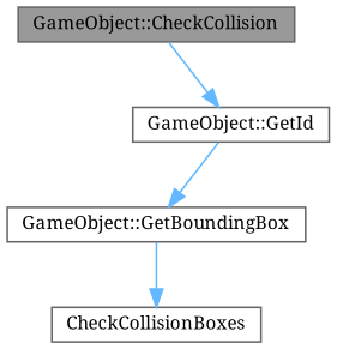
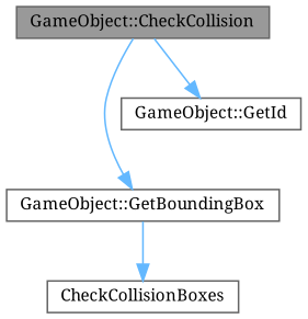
  digraph {
    fontname="Noto Serif"
    rankdir=TB
    node [color=grey40 fillcolor=white fontname="Noto Serif" fontsize=10 shape=box style=filled]
    edge [color=steelblue1 fontname="Noto Serif" fontsize=10 labelfontname=Helvetica labelfontsize=10 style=solid]
    n1 [color=gray40 fillcolor=grey60 fontcolor=black height=0.2 label="GameObject::CheckCollision" width=0.4]
    n2 [height=0.2 label="GameObject::GetBoundingBox" width=0.4]
    n3 [height=0.2 label="GameObject::GetId" width=0.4]
    n4 [height=0.2 label=CheckCollisionBoxes width=0.4]
-   n3 -> n2
+   n1 -> n2
    n1 -> n3
    n2 -> n4
  }
